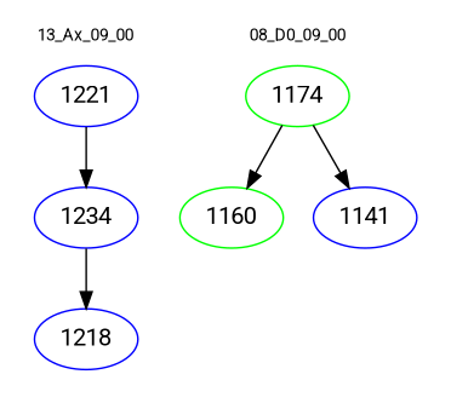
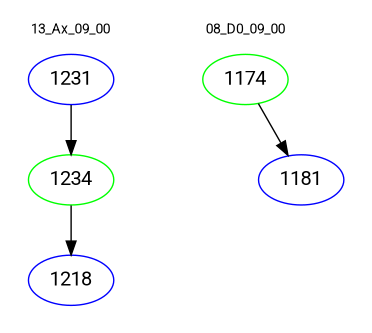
  digraph {
    fontname=Roboto
    node [color=blue fontname=Roboto]
    edge [color=black fontname=Roboto]
-   n1 [label=1221]
+   n1 [label=1231]
    n2 [label=1218]
-   n3 [label=1234]
+   n3 [color=green label=1234]
    n4 [color=green label=1174]
-   n5 [color=green label=1160]
-   n6 [label=1141]
+   n6 [label=1181]
    subgraph cluster_1 {
      color=white
      fontsize=10
      label="13_Ax_09_00"
      n1
      n2
      n3
    }
    subgraph cluster_2 {
      color=white
      fontsize=10
      label="08_D0_09_00"
      n4
-     n5
      n6
    }
    n1 -> n3
    n3 -> n2
-   n4 -> n5
    n4 -> n6
  }
